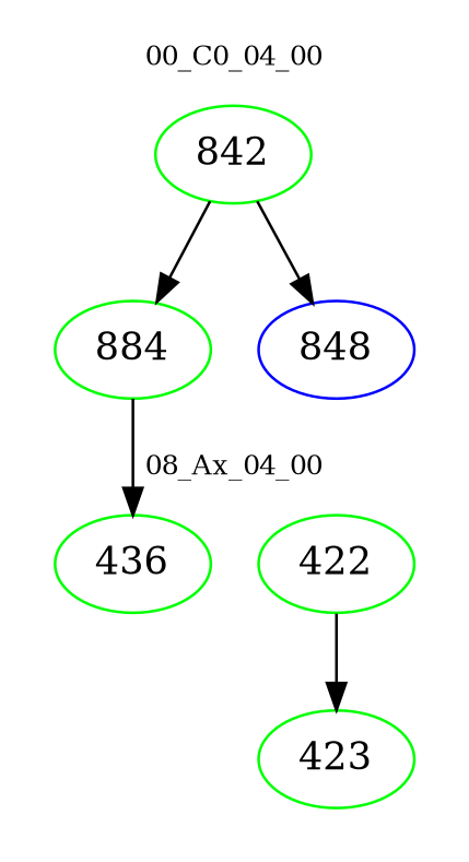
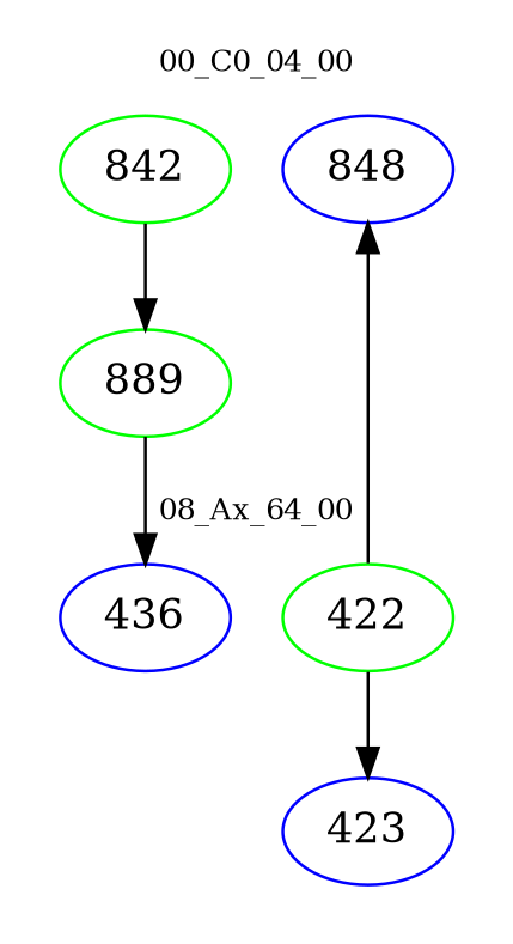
  digraph {
    node [color=green]
    edge [color=black]
    n1 [label=422]
-   n2 [label=436]
-   n3 [label=423]
+   n2 [color=blue label=436]
+   n3 [color=blue label=423]
    n4 [label=842]
-   n5 [label=884]
+   n5 [label=889]
    n6 [color=blue label=848]
    subgraph cluster_1 {
      color=white
      fontsize=10
-     label="08_Ax_04_00"
+     label="08_Ax_64_00"
      n1
      n2
      n3
    }
    subgraph cluster_2 {
      color=white
      fontsize=10
      label="00_C0_04_00"
      n4
      n5
      n6
    }
    n1 -> n3
    n4 -> n5
-   n4 -> n6
+   n1 -> n6
    n5 -> n2
  }
